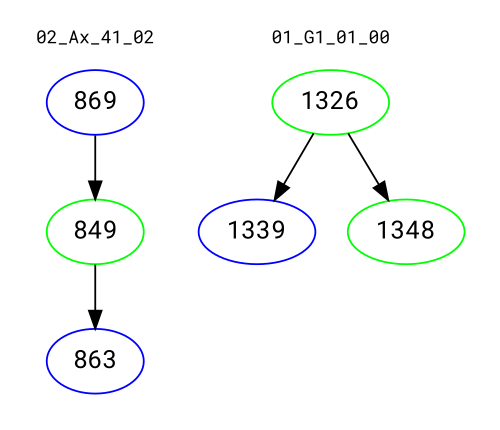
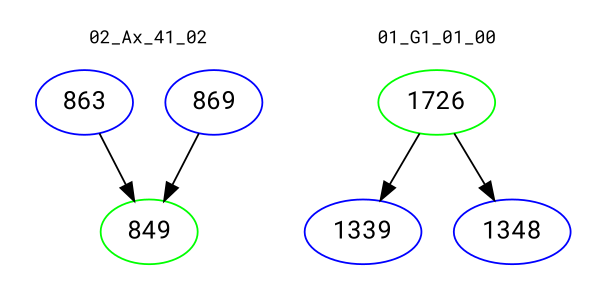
  digraph {
    fontname="Roboto Mono"
    node [color=blue fontname="Roboto Mono"]
    edge [color=black fontname="Roboto Mono"]
    n1 [color=green label=849]
    n2 [label=869]
    n3 [label=863]
-   n4 [color=green label=1326]
+   n4 [color=green label=1726]
    n5 [label=1339]
-   n6 [color=green label=1348]
+   n6 [label=1348]
    subgraph cluster_1 {
      color=white
      fontsize=10
      label="02_Ax_41_02"
      n1
      n2
      n3
    }
    subgraph cluster_2 {
      color=white
      fontsize=10
      label="01_G1_01_00"
      n4
      n5
      n6
    }
-   n1 -> n3
+   n3 -> n1
    n2 -> n1
    n4 -> n5
    n4 -> n6
  }
